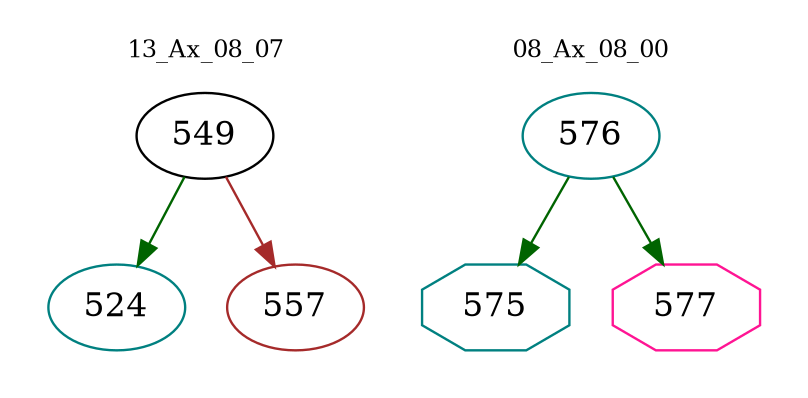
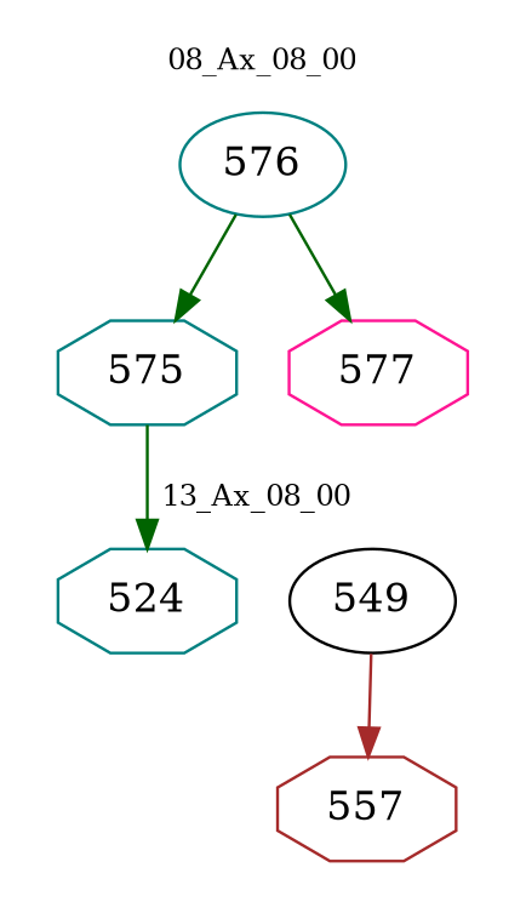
  digraph {
    fontname="DejaVu Serif"
    node [color=teal fontname="DejaVu Serif" shape=octagon]
    edge [color=darkgreen fontname="DejaVu Serif"]
    n1 [color=black label=549 shape=ellipse]
-   n2 [label=524 shape=ellipse]
-   n3 [color=brown label=557 shape=ellipse]
+   n2 [label=524]
+   n3 [color=brown label=557]
    n4 [label=576 shape=ellipse]
    n5 [label=575]
    n6 [color=deeppink label=577]
    subgraph cluster_1 {
      color=white
      fontsize=10
-     label="13_Ax_08_07"
+     label="13_Ax_08_00"
      n1
      n2
      n3
    }
    subgraph cluster_2 {
      color=white
      fontsize=10
      label="08_Ax_08_00"
      n4
      n5
      n6
    }
-   n1 -> n2
+   n5 -> n2
    n1 -> n3 [color=brown]
    n4 -> n5
    n4 -> n6
  }
